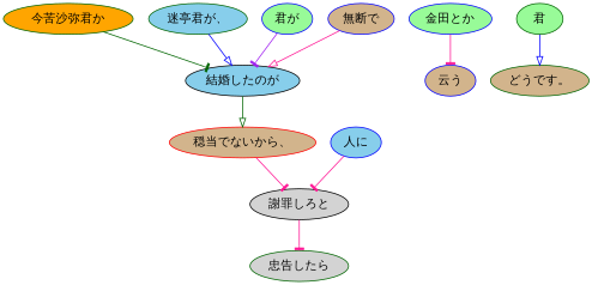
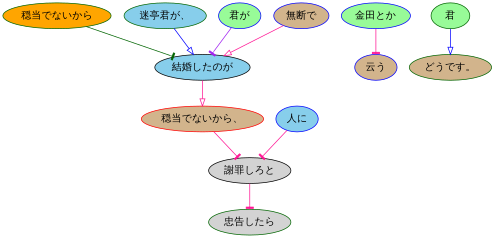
  digraph {
    fontname="Courier Prime"
    node [color=darkgreen fillcolor=tan fontname="Courier Prime" style=filled]
    edge [arrowhead=tee color=deeppink fontname="Courier Prime"]
-   n1 [fillcolor=orange label="今苦沙弥君か"]
+   n1 [fillcolor=orange label="穏当でないから"]
    n2 [color=black fillcolor=skyblue label="結婚したのが"]
    n3 [fillcolor=skyblue label="迷亭君が、"]
    n4 [color=red label="穏当でないから、"]
    n5 [color=blue fillcolor=palegreen label="君が"]
    n6 [color=blue label="無断で"]
    n7 [color=black fillcolor=lightgrey label="謝罪しろと"]
    n8 [fillcolor=lightgrey label="忠告したら"]
    n9 [color=blue fillcolor=palegreen label="金田とか"]
    n10 [color=blue label="云う"]
    n11 [color=blue fillcolor=skyblue label="人に"]
    n12 [label="どうです。"]
    n13 [fillcolor=palegreen label="君"]
    n1 -> n2 [color=darkgreen]
-   n2 -> n4 [arrowhead=onormal color=darkgreen]
+   n2 -> n4 [arrowhead=onormal]
    n3 -> n2 [arrowhead=onormal color=blue]
    n4 -> n7
    n5 -> n2 [color=purple]
    n6 -> n2 [arrowhead=onormal]
    n7 -> n8
    n9 -> n10
    n11 -> n7
    n13 -> n12 [arrowhead=onormal color=blue]
  }
